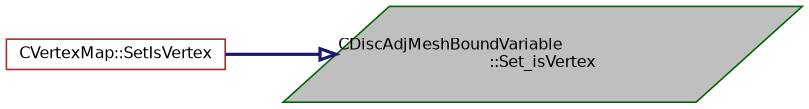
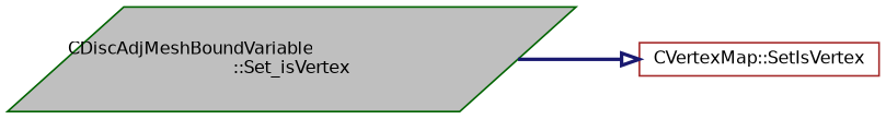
  digraph {
    rankdir=LR
    node [fontname=Helvetica fontsize=10 style=filled]
    n1 [color=darkgreen fillcolor=grey75 fontcolor=black height=0.2 label="CDiscAdjMeshBoundVariable\l::Set_isVertex" shape=parallelogram width=0.4]
    n2 [color=brown fillcolor=white height=0.2 label="CVertexMap::SetIsVertex" shape=box width=0.4]
-   n2 -> n1 [color=midnightblue fontname=Helvetica fontsize=10 labelfontname=Helvetica labelfontsize=10 style=bold arrowhead=onormal]
+   n1 -> n2 [color=midnightblue fontname=Helvetica fontsize=10 labelfontname=Helvetica labelfontsize=10 style=bold arrowhead=onormal]
  }
